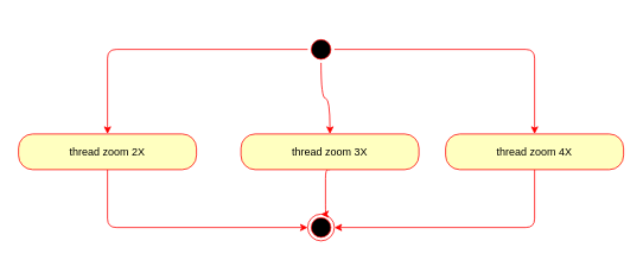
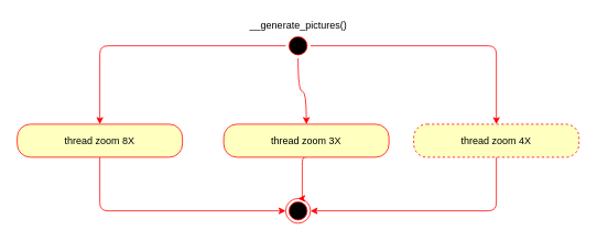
  <mxCell id="0" />
  <mxCell id="1" parent="0" />
  <mxCell id="2" value="" style="ellipse;html=1;shape=startState;fillColor=#000000;strokeColor=#ff0000;" parent="1" vertex="1"><mxGeometry x="345" y="40" width="30" height="30" as="geometry" /></mxCell>
+ <mxCell id="3" value="&lt;span style=&quot;text-align: left&quot;&gt;__generate_pictures()&lt;/span&gt;" style="text;html=1;align=center;verticalAlign=middle;resizable=0;points=[];autosize=1;strokeColor=none;fillColor=none;" parent="1" vertex="1"><mxGeometry x="295" y="20" width="130" height="20" as="geometry" /></mxCell>
  <mxCell id="4" style="edgeStyle=elbowEdgeStyle;html=1;entryX=0;entryY=0.5;entryDx=0;entryDy=0;startArrow=classic;startFill=1;endArrow=none;endFill=0;strokeColor=#FF0000;" parent="1" source="6" target="2" edge="1"><mxGeometry relative="1" as="geometry"><Array as="points"><mxPoint x="120" y="110" /><mxPoint x="150" y="90" /></Array><mxPoint x="260" y="50" as="targetPoint" /></mxGeometry></mxCell>
  <mxCell id="5" style="edgeStyle=elbowEdgeStyle;html=1;entryX=0;entryY=0.5;entryDx=0;entryDy=0;startArrow=none;startFill=0;endArrow=classic;endFill=1;strokeColor=#FF0000;" parent="1" source="6" target="13" edge="1"><mxGeometry relative="1" as="geometry"><Array as="points"><mxPoint x="120" y="230" /></Array></mxGeometry></mxCell>
- <mxCell id="6" value="&lt;span style=&quot;text-align: left&quot;&gt;thread zoom 2X&lt;/span&gt;" style="rounded=1;whiteSpace=wrap;html=1;arcSize=40;fontColor=#000000;fillColor=#ffffc0;strokeColor=#ff0000;" parent="1" vertex="1"><mxGeometry x="20" y="150" width="200" height="40" as="geometry" /></mxCell>
+ <mxCell id="6" value="&lt;span style=&quot;text-align: left&quot;&gt;thread zoom 8X&lt;/span&gt;" style="rounded=1;whiteSpace=wrap;html=1;arcSize=40;fontColor=#000000;fillColor=#ffffc0;strokeColor=#ff0000;" parent="1" vertex="1"><mxGeometry x="20" y="150" width="200" height="40" as="geometry" /></mxCell>
  <mxCell id="7" style="edgeStyle=elbowEdgeStyle;html=1;entryX=1;entryY=0.5;entryDx=0;entryDy=0;startArrow=classic;startFill=1;endArrow=none;endFill=0;strokeColor=#FF0000;exitX=0.5;exitY=0;exitDx=0;exitDy=0;" parent="1" source="9" target="2" edge="1"><mxGeometry relative="1" as="geometry"><Array as="points"><mxPoint x="600" y="110" /></Array><mxPoint x="460" y="50" as="targetPoint" /></mxGeometry></mxCell>
  <mxCell id="8" style="edgeStyle=elbowEdgeStyle;html=1;entryX=1;entryY=0.5;entryDx=0;entryDy=0;startArrow=none;startFill=0;endArrow=classic;endFill=1;strokeColor=#FF0000;" parent="1" source="9" target="13" edge="1"><mxGeometry relative="1" as="geometry"><Array as="points"><mxPoint x="600" y="220" /></Array></mxGeometry></mxCell>
- <mxCell id="9" value="&lt;span style=&quot;text-align: left&quot;&gt;thread&amp;nbsp;zoom 4X&lt;/span&gt;" style="rounded=1;whiteSpace=wrap;html=1;arcSize=40;fontColor=#000000;fillColor=#ffffc0;strokeColor=#ff0000;" parent="1" vertex="1"><mxGeometry x="500" y="150" width="200" height="40" as="geometry" /></mxCell>
+ <mxCell id="9" value="&lt;span style=&quot;text-align: left&quot;&gt;thread&amp;nbsp;zoom 4X&lt;/span&gt;" style="rounded=1;whiteSpace=wrap;html=1;arcSize=40;fontColor=#000000;fillColor=#ffffc0;strokeColor=#ff0000;dashed=1;" parent="1" vertex="1"><mxGeometry x="500" y="150" width="200" height="40" as="geometry" /></mxCell>
  <mxCell id="10" style="edgeStyle=orthogonalEdgeStyle;curved=1;html=1;entryX=0.5;entryY=1;entryDx=0;entryDy=0;startArrow=classic;startFill=1;endArrow=none;endFill=0;strokeColor=#FF0000;" parent="1" source="12" target="2" edge="1"><mxGeometry relative="1" as="geometry"><mxPoint x="360" y="70" as="targetPoint" /></mxGeometry></mxCell>
  <mxCell id="11" style="edgeStyle=elbowEdgeStyle;html=1;exitX=0.5;exitY=1;exitDx=0;exitDy=0;entryX=0.5;entryY=0;entryDx=0;entryDy=0;startArrow=none;startFill=0;endArrow=classic;endFill=1;strokeColor=#FF0000;" parent="1" source="12" target="13" edge="1"><mxGeometry relative="1" as="geometry" /></mxCell>
  <mxCell id="12" value="&lt;span style=&quot;text-align: left&quot;&gt;thread zoom 3X&lt;/span&gt;" style="rounded=1;whiteSpace=wrap;html=1;arcSize=40;fontColor=#000000;fillColor=#ffffc0;strokeColor=#ff0000;" parent="1" vertex="1"><mxGeometry x="270" y="150" width="200" height="40" as="geometry" /></mxCell>
  <mxCell id="13" value="" style="ellipse;html=1;shape=endState;fillColor=#000000;strokeColor=#ff0000;" parent="1" vertex="1"><mxGeometry x="345" y="240" width="30" height="30" as="geometry" /></mxCell>
